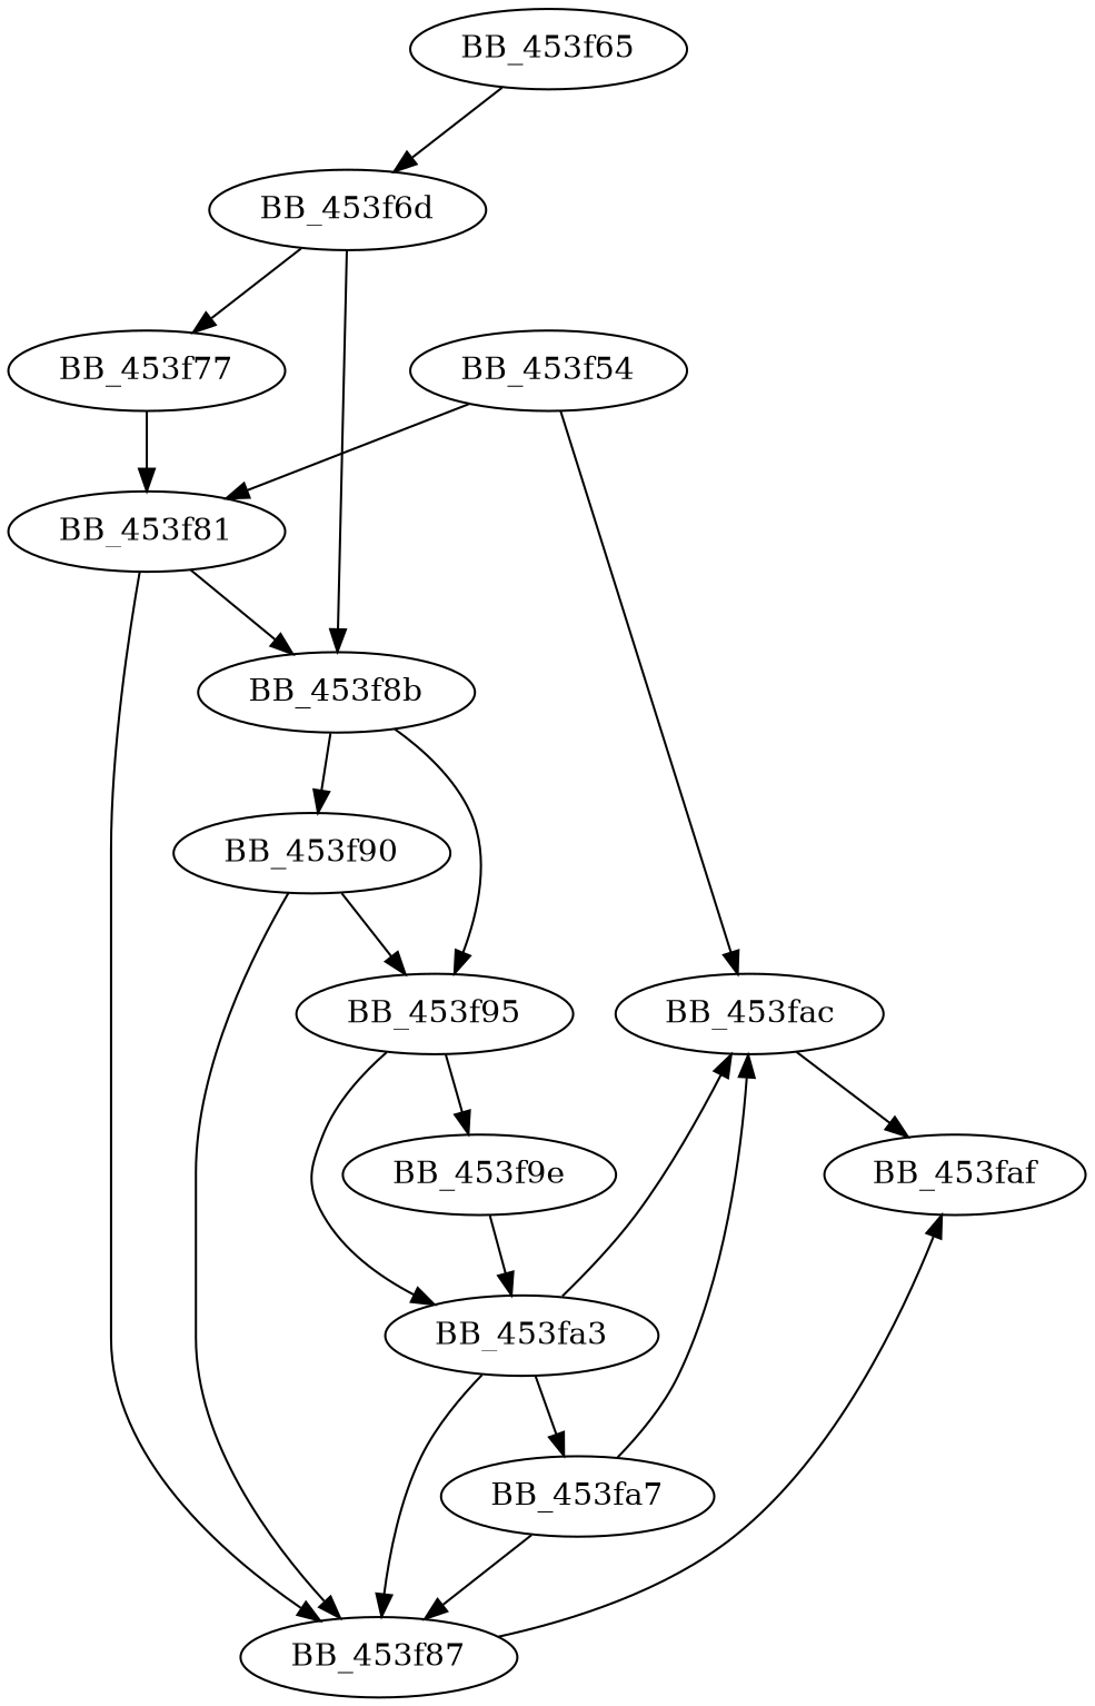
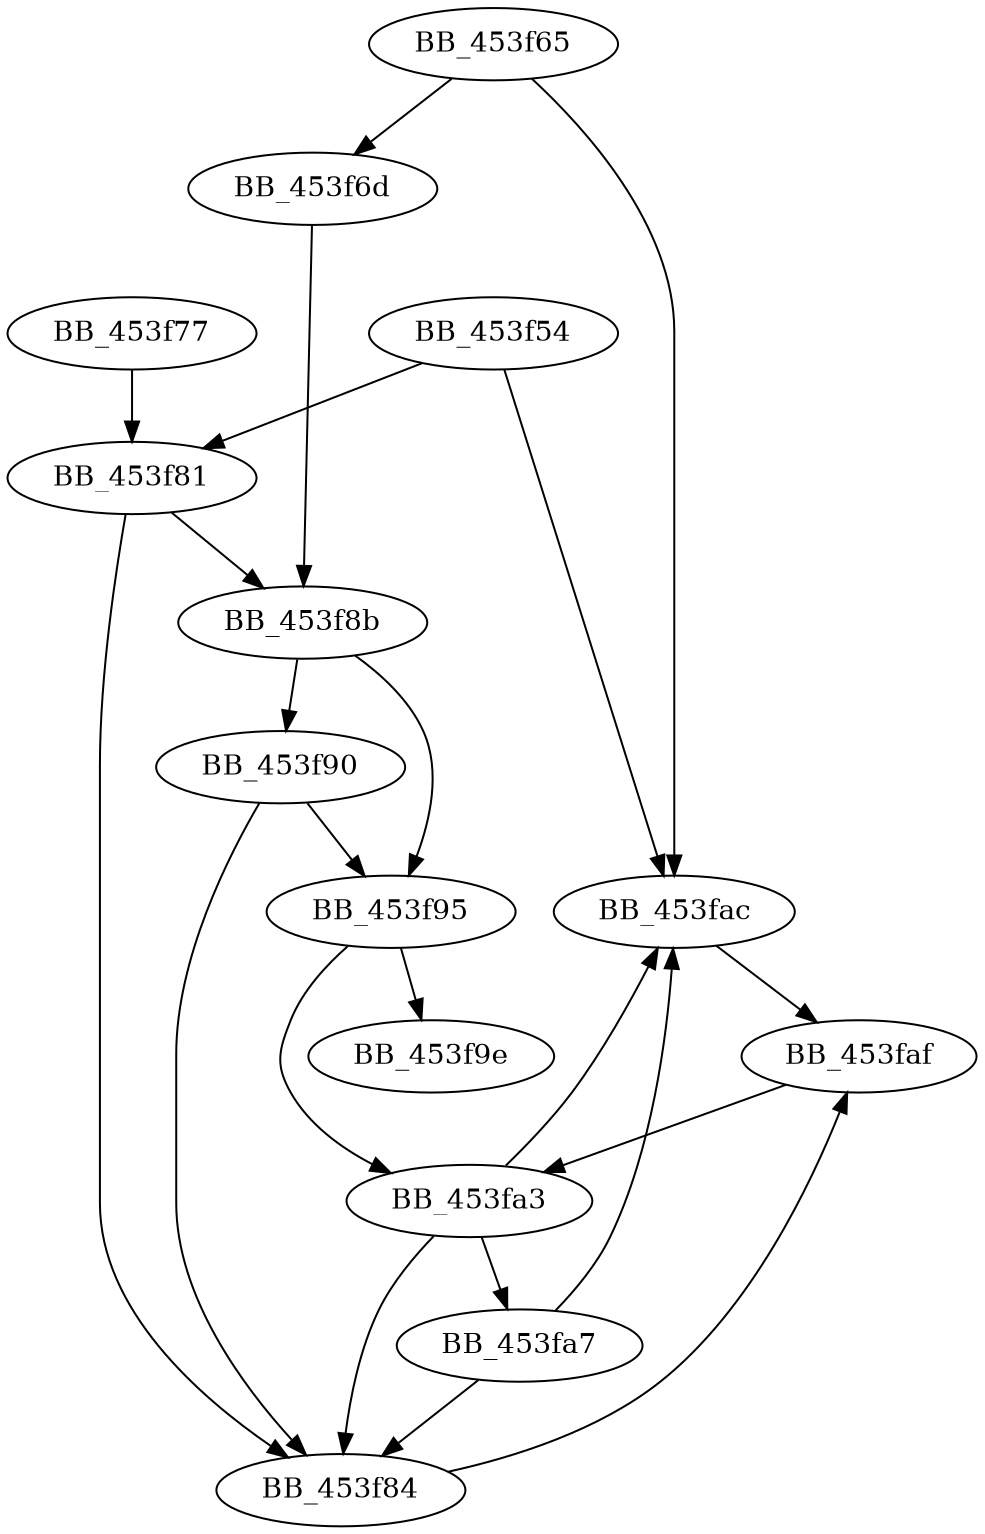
  digraph {
    BB_453f54
    BB_453fac
    BB_453f81
    BB_453f65
    BB_453f6d
    BB_453faf
    BB_453f77
    BB_453f8b
    BB_453f90
    BB_453f95
-   BB_453f87
+   BB_453f87 [label=BB_453f84]
    BB_453f9e
    BB_453fa3
    BB_453fa7
    BB_453f54 -> BB_453fac
    BB_453f54 -> BB_453f81
    BB_453fac -> BB_453faf
    BB_453f81 -> BB_453f8b
    BB_453f81 -> BB_453f87
+   BB_453f65 -> BB_453fac
    BB_453f65 -> BB_453f6d
-   BB_453f6d -> BB_453f77
    BB_453f6d -> BB_453f8b
    BB_453f77 -> BB_453f81
    BB_453f8b -> BB_453f90
    BB_453f8b -> BB_453f95
    BB_453f90 -> BB_453f95
    BB_453f90 -> BB_453f87
    BB_453f95 -> BB_453f9e
    BB_453f95 -> BB_453fa3
    BB_453f87 -> BB_453faf
-   BB_453f9e -> BB_453fa3
+   BB_453faf -> BB_453fa3
    BB_453fa3 -> BB_453fac
    BB_453fa3 -> BB_453f87
    BB_453fa3 -> BB_453fa7
    BB_453fa7 -> BB_453fac
    BB_453fa7 -> BB_453f87
  }
